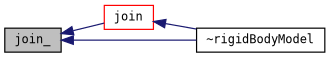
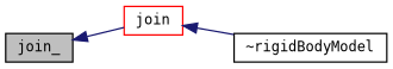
  digraph {
    fontname="DejaVu Sans Mono"
    rankdir=LR
    node [color=black fontname="DejaVu Sans Mono" fontsize=10 shape=record]
    edge [color=midnightblue dir=back fontname="DejaVu Sans Mono" fontsize=10 labelfontname=Helvetica labelfontsize=10 style=solid]
    n1 [fillcolor=grey75 fontcolor=black height=0.2 label=join_ style=filled width=0.4]
    n2 [color=red height=0.2 label=join width=0.4]
    n3 [height=0.2 label="~rigidBodyModel" width=0.4]
    n1 -> n2
-   n1 -> n3
    n2 -> n3
  }
